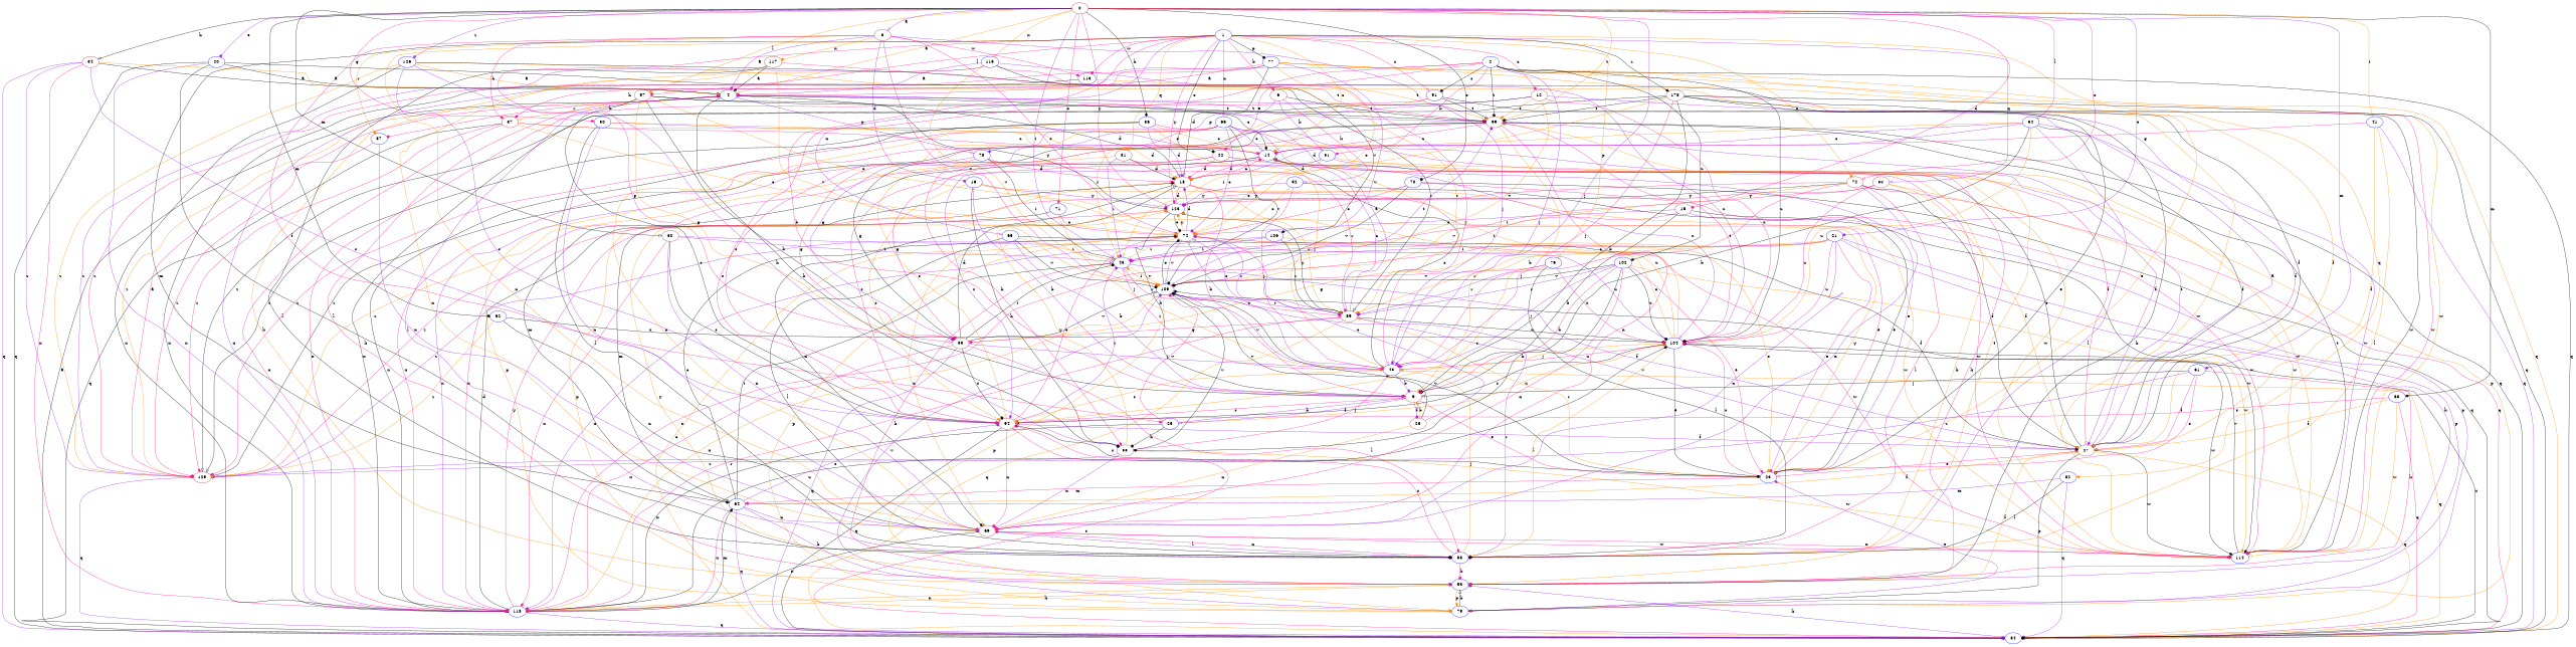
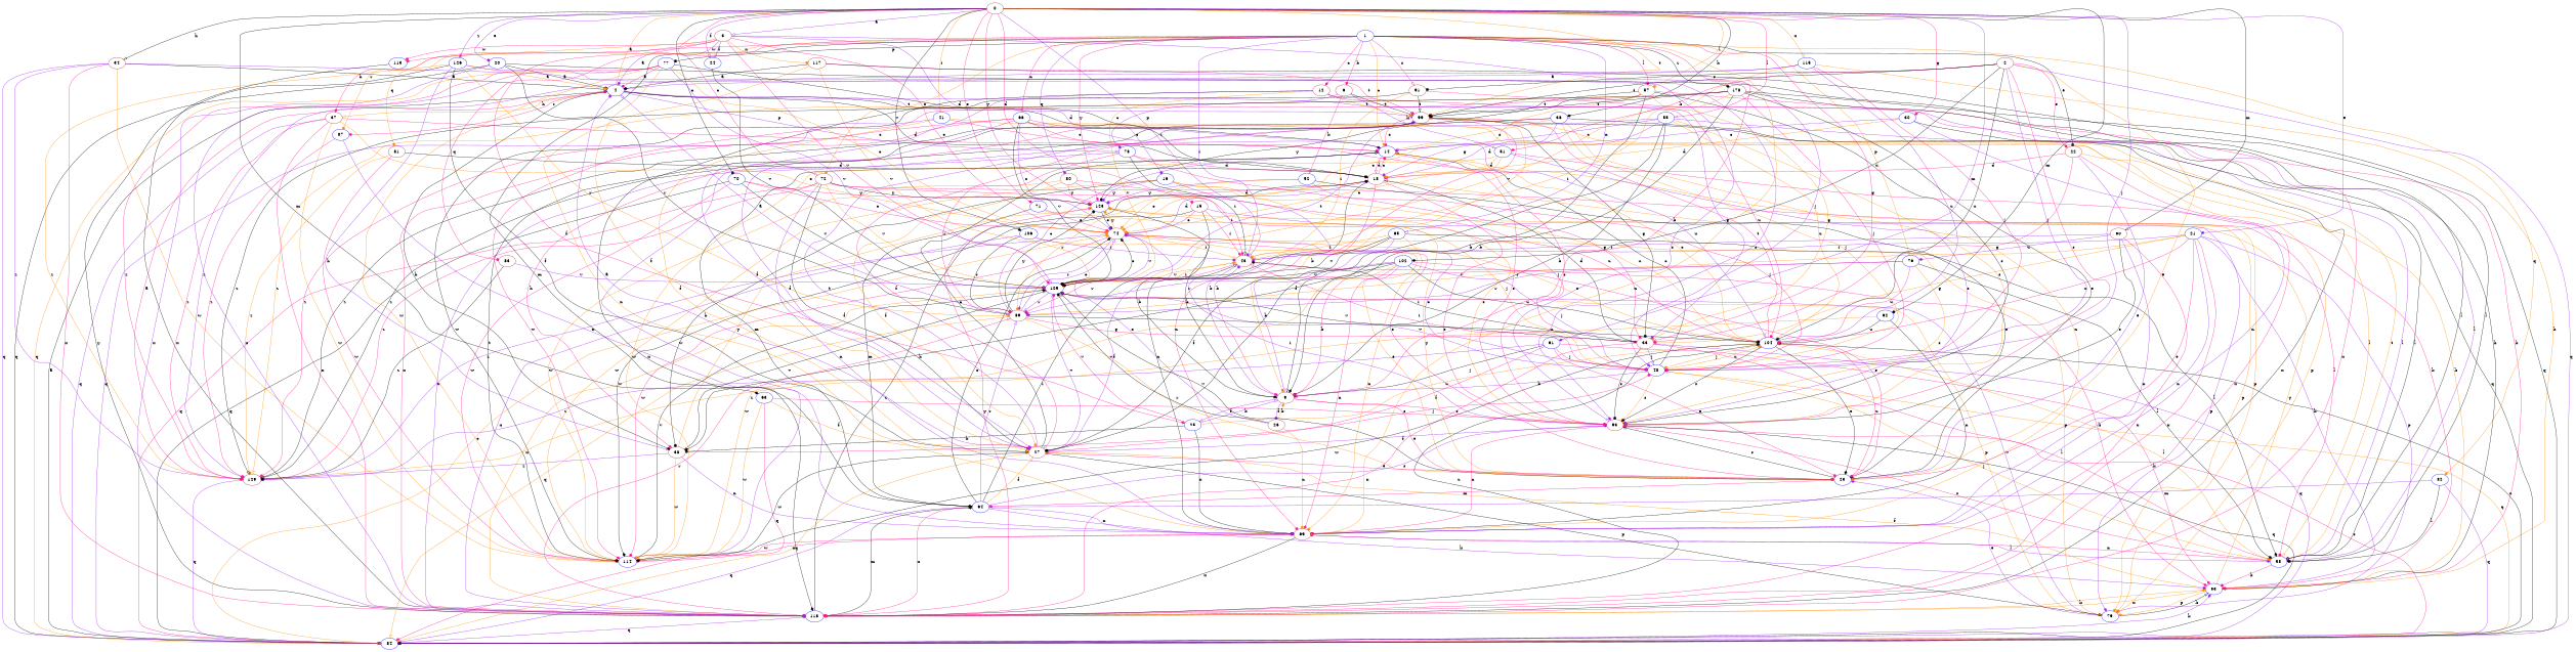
  strict digraph {
    node [color=blue]
    edge [arrowhead=diamond color=deeppink]
    0 [color=brown]
    3 [color=brown]
    4
    15 [color=brown]
    20
    21
+   24
    30
    34 [color=brown]
    36
    41
-   43
+   43 [color=brown]
    48
-   54
+   54 [label=55]
    57 [color=brown]
    60 [color=brown]
    61
    62
    63
    70
    71
    72 [color=brown]
    99 [color=brown]
    106
    115
    123
    126
    113
    37 [color=brown]
    16
    25
    74 [color=brown]
    87
    109
    117 [color=brown]
    14
    18 [color=brown]
    38 [color=brown]
    58
    78
    9 [color=brown]
    79
    114
    84
    118
    89 [color=brown]
    33 [color=brown]
    69 [color=brown]
    23
    104
    53
-   94 [color=brown]
+   94 [color=brown label=93]
    129 [color=brown]
    27 [color=brown]
    64
    1
    6 [color=brown]
    12 [color=brown]
    22 [color=brown]
    65
    66
    76
    77
    80 [color=brown]
    81 [color=brown]
    82
-   91
+   83 [color=brown]
+   91 [color=brown]
    n69 [color=brown label=178]
    51
    52
    26 [color=brown]
-   2
+   2 [color=brown]
    102
    0 -> 3 [arrowhead=onormal color=purple label=a]
    0 -> 4 [arrowhead=onormal color=darkorange label=a]
    0 -> 15 [arrowhead=dot label=d]
    0 -> 20 [arrowhead=dot color=purple label=e]
    0 -> 21 [arrowhead=dot color=purple label=e]
+   0 -> 24 [arrowhead=onormal color=purple label=f]
    0 -> 30 [label=g]
    0 -> 34 [arrowhead=onormal color=black label=h]
    0 -> 36 [color=black label=h]
    0 -> 41 [arrowhead=onormal color=darkorange label=i]
    0 -> 43 [arrowhead=onormal color=purple label=i]
    0 -> 48 [color=purple label=j]
    0 -> 54 [arrowhead=onormal label=l]
    0 -> 57 [arrowhead=dot color=darkorange label=l]
    0 -> 60 [arrowhead=onormal color=black label=m]
    0 -> 61 [color=purple label=m]
    0 -> 62 [arrowhead=dot color=black label=m]
    0 -> 63 [color=black label=m]
    0 -> 70 [arrowhead=dot color=black label=o]
    0 -> 71 [label=o]
    0 -> 72 [arrowhead=onormal label=o]
    0 -> 99 [color=darkorange label=t]
-   115 -> 106 [color=black label=v]
+   0 -> 106 [color=black label=v]
    0 -> 115 [arrowhead=onormal color=darkorange label=x]
    0 -> 123 [arrowhead=onormal label=y]
    0 -> 126 [color=purple label=z]
    3 -> 4 [color=purple label=a]
+   3 -> 24 [arrowhead=onormal color=purple label=f]
    3 -> 48 [color=purple label=j]
    3 -> 113 [label=w]
    3 -> 37 [label=h]
    3 -> 16 [arrowhead=dot color=purple label=d]
    3 -> 25 [label=f]
    3 -> 74 [label=o]
    3 -> 87 [arrowhead=dot color=darkorange label=r]
    3 -> 109 [label=v]
    3 -> 117 [arrowhead=dot color=darkorange label=x]
    4 -> 99 [arrowhead=dot color=purple label=t]
    4 -> 37 [arrowhead=onormal color=darkorange label=h]
    4 -> 87 [arrowhead=dot label=r]
    4 -> 14 [color=black label=c]
    4 -> 18 [arrowhead=onormal color=black label=d]
    4 -> 38 [arrowhead=dot color=black label=h]
    4 -> 58 [arrowhead=dot color=purple label=l]
    4 -> 78 [arrowhead=onormal color=purple label=p]
    15 -> 43 [label=i]
    15 -> 74 [color=purple label=o]
    15 -> 9 [color=black label=b]
    15 -> 79 [color=purple label=p]
    15 -> 114 [color=black label=w]
    20 -> 4 [color=black label=a]
    20 -> 58 [color=black label=l]
    20 -> 84 [color=black label=q]
    20 -> 118 [color=purple label=x]
    20 -> 89 [arrowhead=onormal color=black label=r]
    21 -> 43 [arrowhead=dot color=purple label=i]
    21 -> 79 [arrowhead=onormal color=purple label=p]
    21 -> 118 [arrowhead=onormal label=x]
    21 -> 89 [color=darkorange label=r]
    21 -> 33 [color=darkorange label=g]
    21 -> 69 [color=purple label=n]
    21 -> 23 [arrowhead=dot label=e]
    21 -> 104 [arrowhead=onormal label=u]
    21 -> 53 [arrowhead=onormal color=purple label=k]
+   24 -> 109 [color=black label=v]
    30 -> 14 [arrowhead=onormal color=purple label=c]
    30 -> 18 [arrowhead=dot color=darkorange label=d]
    30 -> 58 [arrowhead=dot color=black label=l]
    30 -> 69 [color=purple label=n]
    34 -> 4 [arrowhead=onormal color=black label=a]
    34 -> 114 [color=darkorange label=w]
    34 -> 84 [color=purple label=q]
    34 -> 118 [label=x]
    34 -> 94 [arrowhead=onormal color=purple label=s]
    34 -> 129 [arrowhead=dot color=purple label=z]
    36 -> 48 [arrowhead=onormal color=darkorange label=j]
    36 -> 14 [arrowhead=onormal color=darkorange label=c]
-   36 -> 18 [arrowhead=dot color=purple label=d]
+   36 -> 18 [arrowhead=dot color=purple label=g]
    36 -> 118 [arrowhead=onormal color=black label=x]
    36 -> 69 [arrowhead=onormal color=darkorange label=n]
    36 -> 129 [arrowhead=onormal color=black label=z]
    36 -> 27 [arrowhead=onormal label=f]
-   41 -> 14 [label=g]
+   41 -> 14 [label=c]
    41 -> 58 [arrowhead=onormal color=darkorange label=l]
    41 -> 84 [arrowhead=dot color=purple label=q]
    41 -> 27 [color=darkorange label=f]
    43 -> 109 [arrowhead=dot color=darkorange label=v]
    43 -> 89 [arrowhead=dot label=r]
    43 -> 53 [label=k]
    43 -> 27 [arrowhead=onormal color=purple label=f]
    48 -> 43 [arrowhead=onormal label=i]
    48 -> 74 [arrowhead=onormal color=purple label=o]
    48 -> 109 [color=purple label=v]
    48 -> 14 [color=black label=c]
    48 -> 9 [arrowhead=dot color=purple label=b]
    48 -> 84 [color=darkorange label=q]
-   48 -> 104 [arrowhead=dot label=u]
+   48 -> 104 [arrowhead=dot color=darkorange label=u]
    48 -> 94 [color=darkorange label=s]
    54 -> 14 [arrowhead=dot color=purple label=c]
    54 -> 18 [arrowhead=dot color=purple label=d]
    54 -> 58 [arrowhead=dot color=purple label=l]
    54 -> 9 [color=black label=b]
    54 -> 114 [arrowhead=dot color=purple label=w]
    54 -> 104 [arrowhead=onormal color=darkorange label=u]
    54 -> 94 [arrowhead=onormal color=darkorange label=s]
    54 -> 27 [arrowhead=dot color=black label=f]
    57 -> 99 [arrowhead=onormal color=black label=t]
    57 -> 123 [arrowhead=dot color=black label=y]
    57 -> 74 [arrowhead=dot color=darkorange label=o]
    57 -> 9 [arrowhead=onormal color=black label=b]
    57 -> 33 [arrowhead=dot color=darkorange label=g]
    57 -> 53 [arrowhead=onormal label=k]
    57 -> 94 [arrowhead=onormal color=black label=s]
    57 -> 129 [arrowhead=onormal color=darkorange label=z]
    60 -> 43 [arrowhead=onormal color=purple label=i]
    60 -> 118 [label=x]
    60 -> 69 [color=purple label=n]
-   60 -> 104 [color=purple label=u]
+   60 -> 76 [color=purple label=u]
    60 -> 94 [arrowhead=onormal color=black label=s]
+   61 -> 48 [arrowhead=dot label=j]
    61 -> 9 [arrowhead=onormal color=black label=j]
    61 -> 23 [arrowhead=dot label=e]
    61 -> 53 [label=k]
    61 -> 129 [arrowhead=dot color=purple label=z]
    61 -> 27 [arrowhead=onormal label=f]
    62 -> 69 [arrowhead=dot color=black label=n]
    62 -> 104 [color=black label=u]
    62 -> 129 [arrowhead=onormal color=darkorange label=z]
    63 -> 114 [arrowhead=onormal color=darkorange label=w]
    63 -> 84 [label=q]
    63 -> 94 [label=s]
    63 -> 27 [color=darkorange label=f]
    70 -> 123 [arrowhead=dot label=y]
    70 -> 74 [label=o]
    70 -> 109 [arrowhead=onormal color=black label=v]
    70 -> 114 [arrowhead=dot label=w]
    70 -> 84 [arrowhead=onormal color=black label=q]
    71 -> 48 [color=darkorange label=j]
    71 -> 74 [label=o]
    71 -> 64 [arrowhead=onormal color=black label=m]
    72 -> 48 [arrowhead=dot label=j]
    72 -> 123 [arrowhead=onormal color=black label=y]
    72 -> 109 [arrowhead=dot color=darkorange label=v]
    72 -> 58 [arrowhead=dot label=l]
    72 -> 84 [arrowhead=onormal label=q]
    72 -> 69 [color=purple label=n]
    72 -> 129 [arrowhead=dot label=z]
    72 -> 27 [color=black label=f]
    99 -> 14 [arrowhead=dot label=c]
    99 -> 38 [label=h]
    99 -> 9 [color=darkorange label=b]
    99 -> 84 [arrowhead=onormal color=black label=q]
    99 -> 33 [arrowhead=dot color=black label=g]
    99 -> 69 [arrowhead=dot label=n]
    99 -> 129 [arrowhead=onormal color=black label=z]
    106 -> 43 [arrowhead=dot color=purple label=i]
    106 -> 118 [color=purple label=x]
    106 -> 89 [arrowhead=dot color=black label=r]
    106 -> 23 [arrowhead=dot color=darkorange label=e]
    115 -> 4 [arrowhead=dot color=purple label=a]
    115 -> 48 [arrowhead=onormal label=j]
    115 -> 109 [arrowhead=onormal color=darkorange label=v]
    115 -> 104 [arrowhead=onormal color=purple label=u]
    115 -> 53 [arrowhead=onormal color=darkorange label=k]
    115 -> 129 [color=purple label=z]
    123 -> 74 [arrowhead=dot color=black label=o]
    123 -> 9 [arrowhead=onormal color=black label=b]
    126 -> 4 [color=darkorange label=a]
    126 -> 38 [arrowhead=onormal color=purple label=h]
-   126 -> 118 [arrowhead=dot color=black label=x]
+   126 -> 118 [arrowhead=dot color=black label=y]
    126 -> 89 [arrowhead=dot color=darkorange label=r]
    126 -> 94 [color=purple label=s]
    126 -> 129 [arrowhead=onormal color=darkorange label=z]
    126 -> 27 [arrowhead=onormal color=black label=f]
-   113 -> 99 [arrowhead=dot color=darkorange label=t]
    113 -> 118 [arrowhead=dot color=black label=x]
    37 -> 74 [arrowhead=dot color=darkorange label=o]
    37 -> 14 [arrowhead=dot label=c]
    37 -> 114 [arrowhead=onormal color=darkorange label=w]
-   37 -> 84 [arrowhead=dot color=black label=q]
+   37 -> 84 [arrowhead=dot color=purple label=q]
    37 -> 118 [label=x]
    37 -> 129 [label=z]
    16 -> 123 [arrowhead=dot color=purple label=y]
    16 -> 38 [arrowhead=dot color=black label=h]
    16 -> 9 [arrowhead=onormal color=purple label=b]
    16 -> 114 [arrowhead=onormal color=darkorange label=w]
    16 -> 104 [arrowhead=onormal color=darkorange label=u]
    16 -> 94 [color=darkorange label=s]
    25 -> 109 [arrowhead=dot label=v]
    25 -> 38 [arrowhead=dot color=black label=h]
    25 -> 9 [arrowhead=onormal color=purple label=b]
-   25 -> 118 [arrowhead=dot color=black label=x]
+   25 -> 69 [arrowhead=dot color=black label=x]
    25 -> 104 [arrowhead=dot color=darkorange label=u]
    74 -> 43 [arrowhead=onormal color=darkorange label=i]
    74 -> 123 [arrowhead=dot color=darkorange label=y]
    74 -> 109 [arrowhead=onormal color=purple label=v]
    74 -> 18 [color=purple label=d]
    74 -> 79 [color=darkorange label=p]
    74 -> 114 [arrowhead=dot label=w]
    74 -> 89 [color=purple label=r]
    74 -> 129 [color=purple label=z]
    87 -> 69 [arrowhead=dot color=purple label=n]
    87 -> 129 [arrowhead=dot label=z]
    109 -> 43 [color=darkorange label=i]
    109 -> 99 [arrowhead=dot color=purple label=t]
    109 -> 74 [color=black label=o]
    109 -> 79 [color=darkorange label=p]
    109 -> 118 [arrowhead=dot color=darkorange label=x]
    109 -> 89 [arrowhead=onormal color=purple label=r]
    117 -> 4 [color=black label=a]
    117 -> 99 [label=t]
    117 -> 109 [arrowhead=onormal color=darkorange label=v]
    117 -> 58 [arrowhead=onormal color=black label=l]
    117 -> 69 [arrowhead=onormal color=darkorange label=n]
    14 -> 18 [arrowhead=onormal label=d]
    14 -> 79 [color=darkorange label=p]
    14 -> 94 [arrowhead=onormal label=s]
    14 -> 64 [arrowhead=onormal color=black label=m]
    18 -> 123 [arrowhead=onormal label=d]
    18 -> 14 [arrowhead=dot label=c]
    18 -> 9 [label=b]
    18 -> 79 [arrowhead=dot color=darkorange label=p]
    18 -> 89 [arrowhead=dot color=darkorange label=r]
    18 -> 69 [color=black label=n]
    18 -> 23 [label=e]
    38 -> 48 [arrowhead=dot label=j]
    38 -> 123 [arrowhead=dot color=darkorange label=y]
    38 -> 109 [arrowhead=onormal color=black label=v]
    38 -> 114 [arrowhead=onormal color=darkorange label=w]
    38 -> 69 [arrowhead=dot color=purple label=n]
    38 -> 129 [arrowhead=onormal color=purple label=z]
    58 -> 48 [arrowhead=onormal color=darkorange label=j]
    58 -> 99 [arrowhead=dot color=darkorange label=t]
    58 -> 69 [arrowhead=dot label=n]
    58 -> 53 [arrowhead=dot label=k]
    58 -> 94 [arrowhead=dot label=s]
    78 -> 43 [arrowhead=onormal color=black label=i]
    78 -> 18 [label=d]
    78 -> 118 [arrowhead=dot color=purple label=x]
    78 -> 89 [arrowhead=dot label=r]
    78 -> 33 [arrowhead=dot label=g]
    9 -> 25 [arrowhead=onormal color=purple label=f]
    9 -> 23 [label=e]
    9 -> 94 [label=s]
    9 -> 26 [arrowhead=dot color=purple label=f]
    79 -> 109 [arrowhead=dot color=purple label=v]
    79 -> 23 [color=purple label=e]
    79 -> 53 [arrowhead=onormal color=black label=k]
    114 -> 99 [arrowhead=onormal color=black label=t]
    114 -> 109 [color=black label=v]
    114 -> 69 [arrowhead=onormal label=n]
    84 -> 4 [color=black label=a]
    84 -> 74 [arrowhead=dot color=darkorange label=o]
    84 -> 104 [color=black label=u]
    84 -> 53 [color=purple label=k]
    84 -> 94 [arrowhead=onormal label=s]
    118 -> 123 [arrowhead=onormal label=y]
-   118 -> 18 [color=black label=d]
+   118 -> 18 [color=black label=z]
    118 -> 84 [color=purple label=q]
    118 -> 89 [arrowhead=onormal label=r]
    118 -> 104 [color=black label=u]
    118 -> 53 [color=darkorange label=k]
    118 -> 64 [color=black label=m]
    89 -> 4 [arrowhead=onormal color=purple label=a]
    89 -> 123 [arrowhead=dot color=black label=y]
    89 -> 74 [arrowhead=onormal color=purple label=o]
    89 -> 14 [arrowhead=onormal color=purple label=c]
    89 -> 84 [arrowhead=onormal color=darkorange label=q]
    89 -> 33 [label=g]
    89 -> 104 [color=black label=u]
    33 -> 43 [arrowhead=dot color=black label=i]
    33 -> 48 [arrowhead=onormal color=purple label=j]
    33 -> 109 [arrowhead=onormal color=black label=v]
    33 -> 18 [arrowhead=onormal color=black label=d]
    33 -> 58 [label=l]
    33 -> 84 [arrowhead=dot color=purple label=q]
    33 -> 118 [label=x]
    33 -> 94 [arrowhead=dot color=black label=s]
    69 -> 58 [color=purple label=l]
    69 -> 114 [arrowhead=dot label=w]
    69 -> 118 [arrowhead=onormal color=black label=x]
    23 -> 123 [arrowhead=dot color=darkorange label=y]
    23 -> 109 [arrowhead=onormal color=black label=v]
    23 -> 89 [arrowhead=onormal color=darkorange label=r]
    23 -> 104 [arrowhead=dot label=u]
    23 -> 94 [arrowhead=onormal color=black label=s]
    23 -> 64 [label=m]
    104 -> 48 [color=darkorange label=j]
    104 -> 99 [arrowhead=onormal label=t]
    104 -> 74 [arrowhead=onormal color=darkorange label=o]
    104 -> 14 [arrowhead=dot color=darkorange label=c]
    104 -> 58 [color=darkorange label=l]
    104 -> 114 [color=black label=w]
    104 -> 23 [color=black label=e]
    104 -> 94 [color=black label=s]
    53 -> 123 [color=darkorange label=y]
    53 -> 79 [color=darkorange label=p]
    53 -> 118 [color=darkorange label=x]
    53 -> 27 [arrowhead=dot color=darkorange label=f]
    94 -> 43 [arrowhead=dot color=purple label=i]
    94 -> 74 [arrowhead=onormal label=o]
    94 -> 84 [arrowhead=onormal color=black label=q]
    94 -> 69 [arrowhead=dot label=n]
    94 -> 27 [arrowhead=onormal color=purple label=f]
    129 -> 4 [label=a]
    129 -> 84 [arrowhead=onormal color=purple label=q]
    27 -> 4 [arrowhead=dot color=purple label=a]
    27 -> 99 [arrowhead=onormal color=purple label=t]
    27 -> 109 [arrowhead=onormal color=purple label=v]
    27 -> 14 [arrowhead=onormal color=black label=c]
    27 -> 79 [arrowhead=onormal color=black label=p]
    27 -> 114 [arrowhead=onormal color=black label=w]
    27 -> 84 [arrowhead=onormal color=darkorange label=q]
    27 -> 23 [arrowhead=onormal label=e]
    64 -> 43 [arrowhead=onormal color=black label=i]
    64 -> 74 [color=black label=o]
    64 -> 84 [arrowhead=onormal color=purple label=q]
    64 -> 118 [arrowhead=dot label=x]
-   58 -> 89 [arrowhead=onormal color=purple label=r]
+   64 -> 89 [arrowhead=onormal color=purple label=r]
    64 -> 69 [arrowhead=dot color=purple label=n]
    64 -> 53 [arrowhead=dot color=purple label=k]
    64 -> 94 [arrowhead=dot color=purple label=s]
    64 -> 27 [arrowhead=onormal color=darkorange label=f]
    1 -> 57 [arrowhead=dot label=l]
    1 -> 72 [arrowhead=dot color=darkorange label=o]
    1 -> 123 [label=y]
    1 -> 113 [arrowhead=dot label=w]
    1 -> 14 [color=darkorange label=c]
    1 -> 9 [arrowhead=onormal label=b]
    1 -> 33 [arrowhead=onormal label=g]
    1 -> 69 [arrowhead=onormal color=darkorange label=n]
    1 -> 64 [color=black label=m]
    1 -> 6 [label=b]
    1 -> 12 [label=c]
    1 -> 22 [arrowhead=dot color=black label=e]
    1 -> 65 [arrowhead=onormal color=purple label=n]
    1 -> 66 [arrowhead=onormal label=n]
    1 -> 76 [arrowhead=onormal color=darkorange label=p]
    1 -> 77 [arrowhead=dot color=black label=p]
-   1 -> 80 [arrowhead=onormal color=purple label=q]
+   1 -> 80 [arrowhead=dot color=purple label=q]
    1 -> 81 [color=darkorange label=q]
    1 -> 82 [color=darkorange label=q]
+   1 -> 83 [arrowhead=dot label=q]
    1 -> 91 [arrowhead=onormal label=s]
    1 -> n69 [color=black label=z]
    6 -> 99 [arrowhead=onormal color=black label=t]
    6 -> 78 [arrowhead=dot color=purple label=p]
    6 -> 51 [arrowhead=onormal color=purple label=k]
    6 -> 52 [arrowhead=onormal label=k]
    12 -> 99 [color=darkorange label=t]
    12 -> 109 [arrowhead=dot color=darkorange label=v]
    12 -> 118 [color=black label=x]
    12 -> 33 [color=purple label=g]
    12 -> 104 [arrowhead=dot label=u]
    12 -> 27 [color=purple label=f]
    22 -> 18 [label=d]
    22 -> 118 [arrowhead=dot label=x]
    22 -> 33 [arrowhead=dot label=g]
    22 -> 23 [arrowhead=onormal color=purple label=e]
    22 -> 53 [arrowhead=onormal color=darkorange label=k]
    65 -> 43 [arrowhead=onormal color=darkorange label=i]
    65 -> 109 [arrowhead=dot color=black label=v]
    65 -> 58 [color=black label=l]
    65 -> 9 [arrowhead=onormal color=purple label=b]
    65 -> 69 [arrowhead=dot color=darkorange label=n]
    65 -> 27 [arrowhead=dot color=black label=f]
    66 -> 74 [arrowhead=dot color=purple label=o]
    66 -> 109 [arrowhead=dot color=black label=v]
    66 -> 14 [arrowhead=onormal color=purple label=c]
    66 -> 79 [color=darkorange label=p]
    66 -> 118 [arrowhead=onormal label=x]
    66 -> 104 [arrowhead=onormal color=purple label=u]
    66 -> 94 [label=s]
    66 -> 129 [label=z]
    66 -> 27 [color=purple label=f]
    76 -> 109 [label=v]
    76 -> 58 [color=black label=l]
    76 -> 89 [color=purple label=r]
    76 -> 104 [label=u]
    76 -> 94 [arrowhead=dot color=darkorange label=s]
    77 -> 4 [arrowhead=dot label=a]
    77 -> 74 [color=darkorange label=o]
    77 -> 109 [arrowhead=onormal color=purple label=v]
    77 -> 18 [arrowhead=onormal color=black label=d]
    77 -> 114 [color=darkorange label=w]
    77 -> 84 [arrowhead=onormal color=darkorange label=q]
    77 -> 118 [color=purple label=x]
    77 -> 129 [label=z]
    77 -> 27 [color=darkorange label=f]
    80 -> 43 [label=i]
    80 -> 123 [arrowhead=onormal label=y]
    80 -> 114 [arrowhead=onormal color=darkorange label=w]
    80 -> 104 [arrowhead=dot label=u]
    80 -> 27 [color=darkorange label=f]
-   81 -> 43 [arrowhead=dot color=purple label=i]
+   1 -> 43 [arrowhead=dot color=purple label=i]
    81 -> 18 [color=black label=d]
    81 -> 114 [label=w]
    81 -> 129 [arrowhead=dot color=darkorange label=z]
    82 -> 58 [color=black label=l]
    82 -> 84 [color=purple label=q]
    82 -> 64 [arrowhead=onormal color=purple label=m]
+   83 -> 109 [arrowhead=dot color=purple label=v]
+   83 -> 129 [arrowhead=dot color=black label=z]
    91 -> 43 [arrowhead=dot color=darkorange label=i]
    91 -> 99 [arrowhead=onormal color=black label=t]
    91 -> 114 [color=black label=w]
    91 -> 118 [label=x]
    n69 -> 43 [arrowhead=onormal color=darkorange label=i]
    n69 -> 48 [arrowhead=dot label=j]
    n69 -> 99 [color=black label=t]
    n69 -> 9 [color=black label=b]
    n69 -> 114 [label=w]
    n69 -> 84 [arrowhead=dot color=black label=q]
    n69 -> 23 [arrowhead=dot color=black label=e]
    n69 -> 53 [arrowhead=onormal color=black label=k]
    n69 -> 129 [arrowhead=onormal color=black label=z]
    51 -> 74 [arrowhead=dot color=darkorange label=o]
    51 -> 18 [color=darkorange label=d]
    51 -> 114 [arrowhead=onormal color=darkorange label=w]
    51 -> 53 [arrowhead=dot label=k]
    51 -> 94 [color=purple label=s]
    52 -> 48 [arrowhead=dot label=j]
    52 -> 123 [arrowhead=dot color=purple label=y]
    52 -> 74 [color=darkorange label=o]
    52 -> 23 [arrowhead=dot color=black label=e]
    26 -> 74 [arrowhead=dot color=purple label=o]
    26 -> 109 [arrowhead=dot color=black label=v]
    26 -> 9 [color=darkorange label=b]
    26 -> 69 [arrowhead=dot color=darkorange label=n]
    2 -> 48 [arrowhead=onormal color=purple label=j]
    2 -> 99 [arrowhead=dot color=black label=t]
-   2 -> 37 [label=h]
-   2 -> 84 [arrowhead=onormal color=black label=q]
+   2 -> 84 [arrowhead=onormal color=purple label=q]
    2 -> 23 [arrowhead=dot color=darkorange label=e]
    2 -> 104 [color=black label=u]
    2 -> 94 [arrowhead=onormal label=s]
    2 -> 22 [label=e]
    2 -> 91 [arrowhead=dot color=black label=s]
    2 -> 51 [label=k]
    2 -> 102 [color=black label=u]
    102 -> 48 [color=purple label=j]
    102 -> 109 [color=black label=v]
    102 -> 38 [color=black label=h]
    102 -> 9 [arrowhead=dot label=b]
    102 -> 114 [color=darkorange label=w]
    102 -> 89 [arrowhead=dot color=purple label=r]
    102 -> 69 [label=n]
    102 -> 23 [label=e]
    102 -> 104 [arrowhead=dot color=black label=u]
  }
